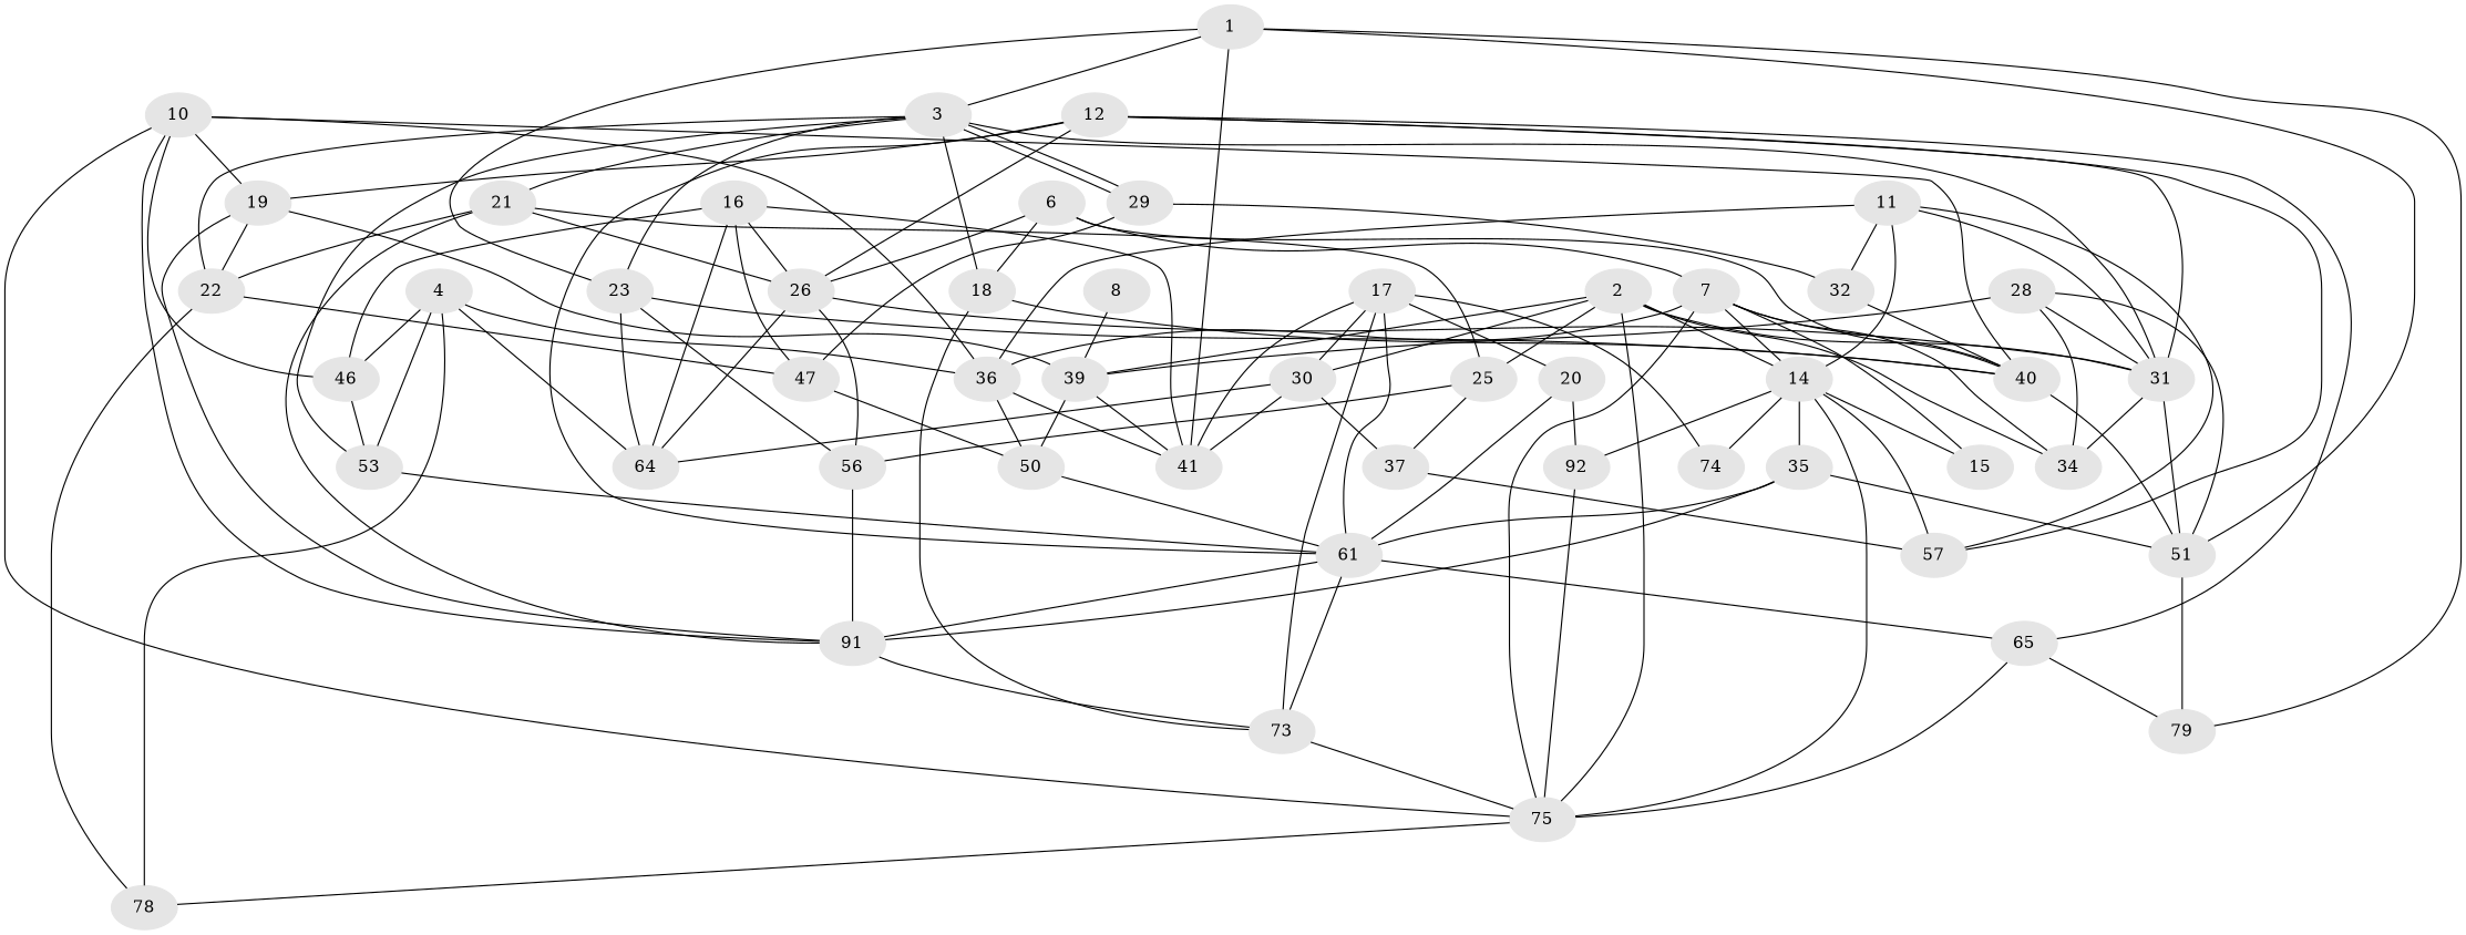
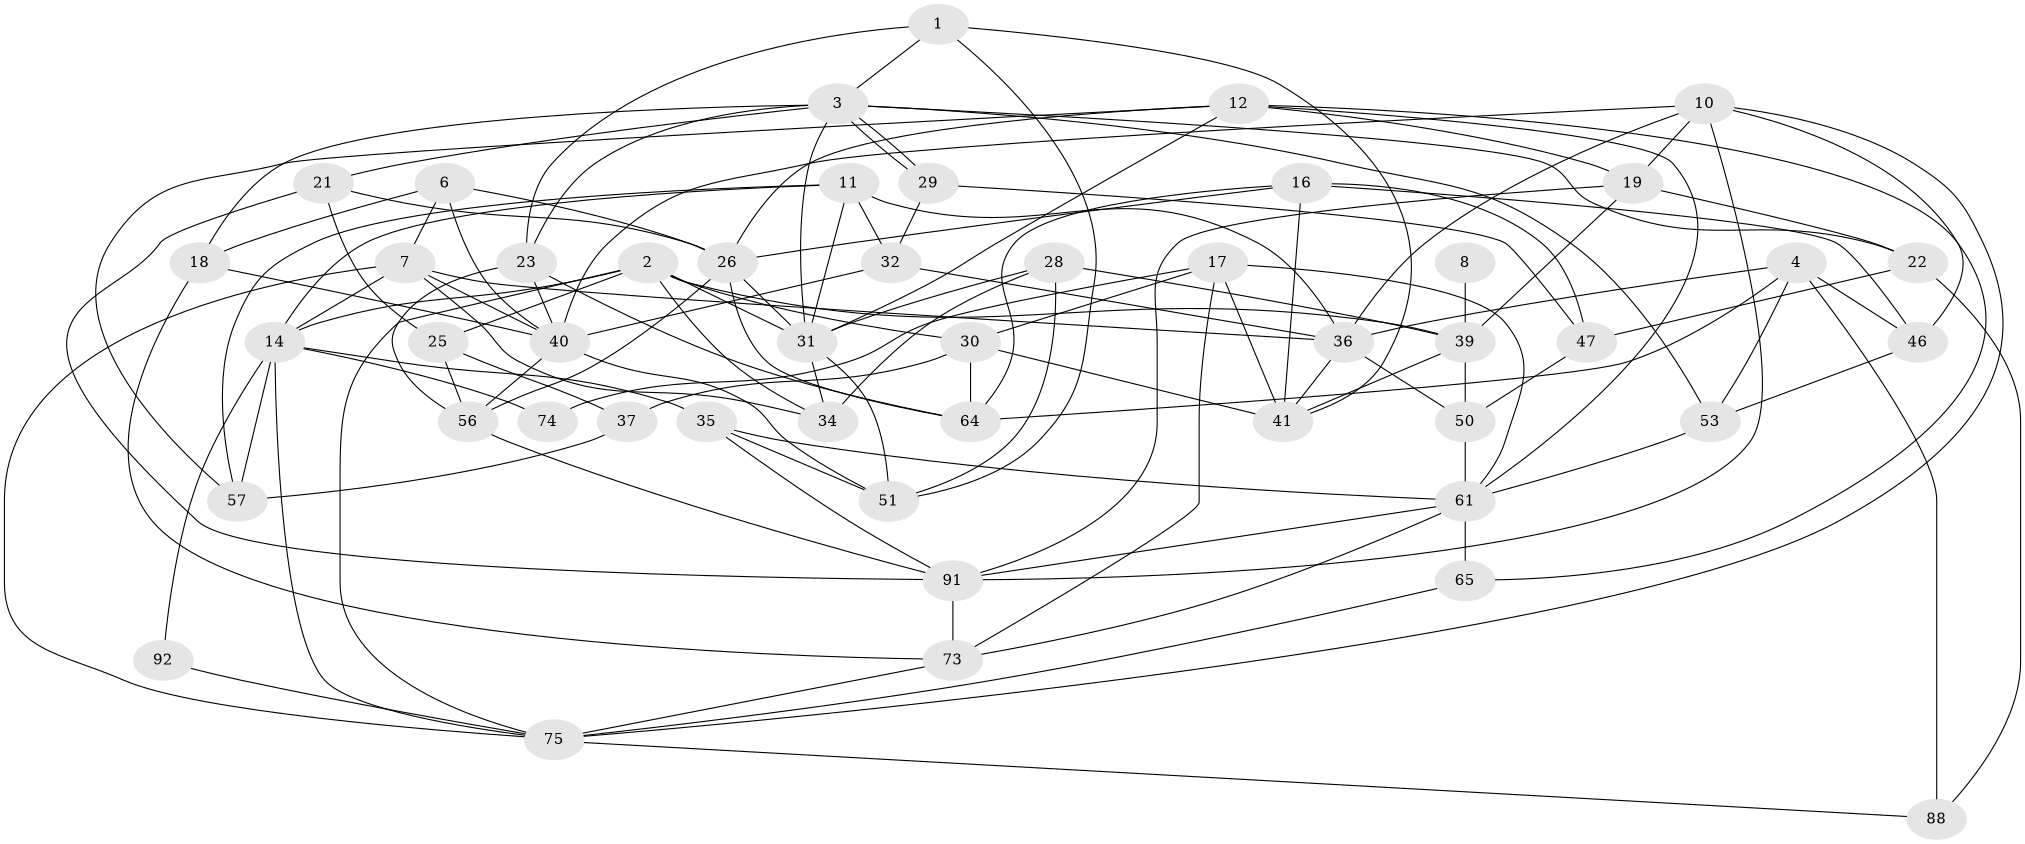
  graph {
    node [color=gray90 style=filled]
    1 [super="+9"]
    3 [super="+13"]
    23
    41 [super="+58"]
    51 [super="+80"]
-   79
    31 [super="+68"]
    18 [super="+43"]
    21 [super="+48"]
    22
    29
    53
    64 [super="+81"]
    40 [super="+77"]
    56 [super="+85"]
    2 [super="+83"]
    14 [super="+60"]
    25 [super="+72"]
    30 [super="+67"]
    34 [super="+59"]
    39 [super="+54"]
    75 [super="+84"]
-   15
    57 [super="+62"]
    35
    n26 [label=92]
    74
    37
    50 [super="+63"]
-   78
+   78 [label=88]
    73 [super="+87"]
    26 [super="+49"]
    n33 [label=91 super="+88"]
    47 [super="+82"]
    32 [super="+76"]
    4 [super="+33"]
    36 [super="+70"]
    46
    61 [super="+89"]
    6 [super="+90"]
    7 [super="+66"]
    8
    10 [super="+38"]
    19 [super="+44"]
    11 [super="+69"]
    12 [super="+24"]
    65
    16 [super="+27"]
    17 [super="+45"]
-   20
    28 [super="+42"]
    1 -- 3
    1 -- 23
    1 -- 41
    1 -- 51
-   1 -- 79
    3 -- 23
    3 -- 31
    3 -- 18 [weight=2]
    3 -- 21
    3 -- 22
    3 -- 29
    3 -- 29
    3 -- 53
    23 -- 64
    23 -- 40
    23 -- 56
-   51 -- 79
    31 -- 51
    31 -- 34
    18 -- 40
    18 -- 73
-   21 -- 22
    21 -- 25
    21 -- 26
    21 -- n33
    22 -- 78
    22 -- 47
    29 -- 47
    29 -- 32
    53 -- 61
    40 -- 51
+   40 -- 56
    56 -- n33
    2 -- 31
    2 -- 14
    2 -- 25
    2 -- 30
    2 -- 34
    2 -- 39
    2 -- 75
    14 -- 75
-   14 -- 15
    14 -- 57 [weight=2]
    14 -- 35
    14 -- n26
    14 -- 74
    25 -- 56
    25 -- 37
    30 -- 41 [weight=2]
    30 -- 64
    30 -- 37
    39 -- 41
    39 -- 50
    75 -- 78
    35 -- 51
    35 -- n33
    35 -- 61
    n26 -- 75
    37 -- 57
    50 -- 61
    73 -- 75
    26 -- 31
    26 -- 64
    26 -- 56 [weight=2]
    n33 -- 73
    47 -- 50
    32 -- 40
+   32 -- 36
    4 -- 53
    4 -- 64
    4 -- 78
    4 -- 36
    4 -- 46
    36 -- 41
    36 -- 50
    46 -- 53
    61 -- 73
    61 -- n33
    61 -- 65
    6 -- 18
    6 -- 40
    6 -- 26
    6 -- 7
    7 -- 40
    7 -- 14
    7 -- 34
    7 -- 75
-   7 -- 15
    7 -- 36
    8 -- 39 [weight=2]
    10 -- 40
    10 -- 75
    10 -- n33
    10 -- 36
    10 -- 46
    10 -- 19
    19 -- 22
    19 -- 39
    19 -- n33
    11 -- 31
    11 -- 14
    11 -- 57
    11 -- 32
    11 -- 36
    12 -- 31
    12 -- 57
    12 -- 26
    12 -- 61
    12 -- 19
    12 -- 65
-   65 -- 79
    65 -- 75
    16 -- 41
    16 -- 64
    16 -- 26
    16 -- 47
    16 -- 46
    17 -- 41
    17 -- 30
    17 -- 74
    17 -- 73
    17 -- 61
-   17 -- 20
-   20 -- n26
-   20 -- 61
    28 -- 51
    28 -- 31
    28 -- 34
    28 -- 39
  }
